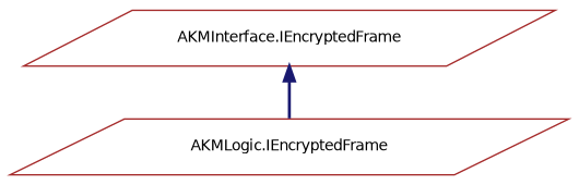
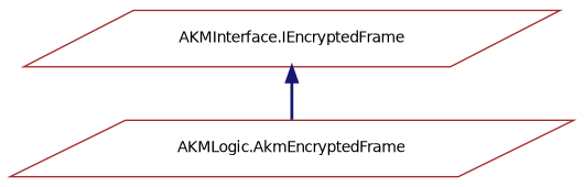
  digraph {
    rankdir=TB
    node [color=brown fillcolor=white fontname=Helvetica fontsize=10 shape=parallelogram style=filled]
    n1 [height=0.2 label="AKMInterface.IEncryptedFrame" width=0.4]
-   n2 [height=0.2 label="AKMLogic.IEncryptedFrame" width=0.4]
+   n2 [height=0.2 label="AKMLogic.AkmEncryptedFrame" width=0.4]
    n1 -> n2 [color=midnightblue dir=back fontname=Helvetica fontsize=10 labelfontname=Helvetica labelfontsize=10 style=bold]
  }
